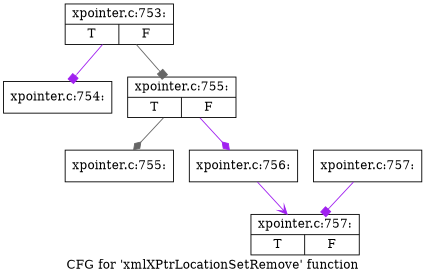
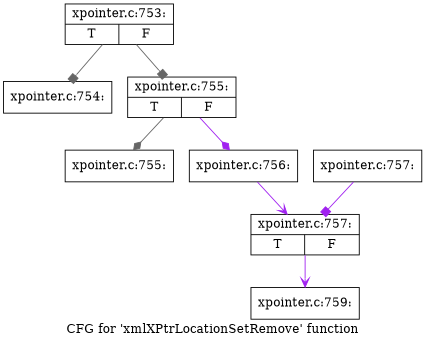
  digraph {
    label="CFG for 'xmlXPtrLocationSetRemove' function"
    node [shape=record]
    edge [arrowhead=box color=purple]
    n1 [label="{xpointer.c:753:|{<s0>T|<s1>F}}"]
    n2 [label="{xpointer.c:754:}"]
    n3 [label="{xpointer.c:755:|{<s0>T|<s1>F}}"]
    n4 [label="{xpointer.c:755:}"]
    n5 [label="{xpointer.c:756:}"]
    n6 [label="{xpointer.c:757:|{<s0>T|<s1>F}}"]
+   n7 [label="{xpointer.c:759:}"]
    n8 [label="{xpointer.c:757:}"]
-   n1 -> n2
+   n1 -> n2 [color=gray40]
    n1 -> n3 [color=gray40]
    n3 -> n4 [arrowhead=diamond color=gray40]
    n3 -> n5 [arrowhead=diamond]
    n5 -> n6 [arrowhead=vee]
+   n6 -> n7 [arrowhead=vee]
    n8 -> n6
  }
